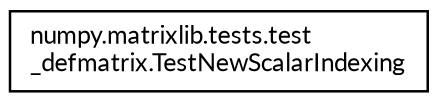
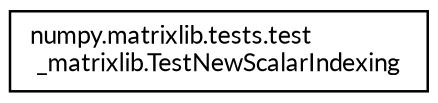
  digraph {
    rankdir=LR
    fontname=Lato
-   n1 [color=black fillcolor=white fontname=Lato fontsize=10 height=0.2 label="numpy.matrixlib.tests.test\l_defmatrix.TestNewScalarIndexing" shape=record style=filled width=0.4]
+   n1 [color=black fillcolor=white fontname=Lato fontsize=10 height=0.2 label="numpy.matrixlib.tests.test\l_matrixlib.TestNewScalarIndexing" shape=record style=filled width=0.4]
  }
